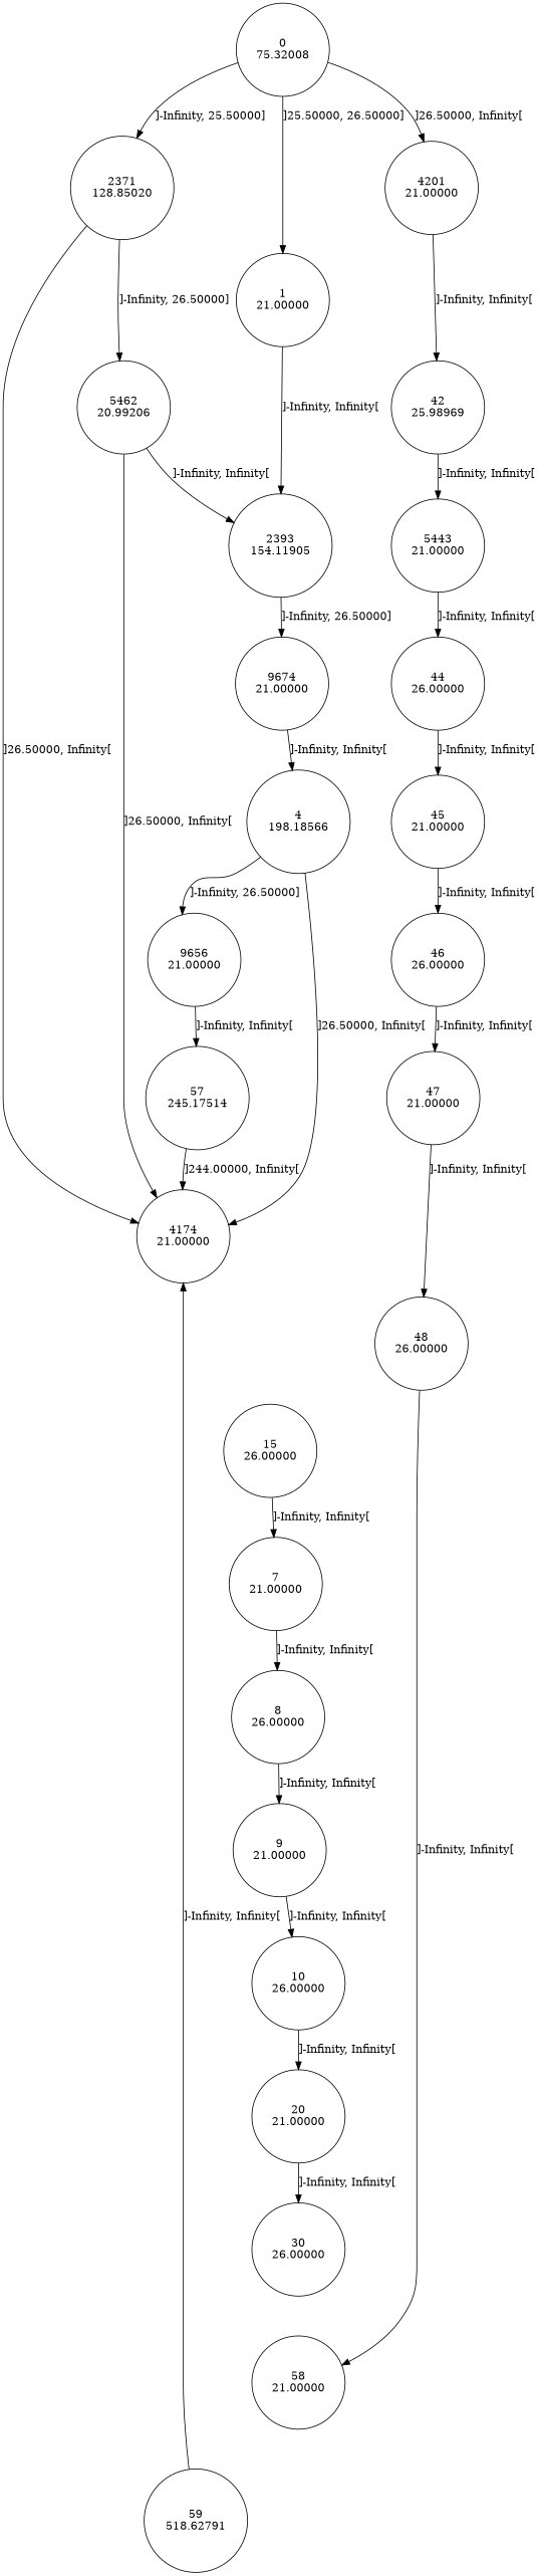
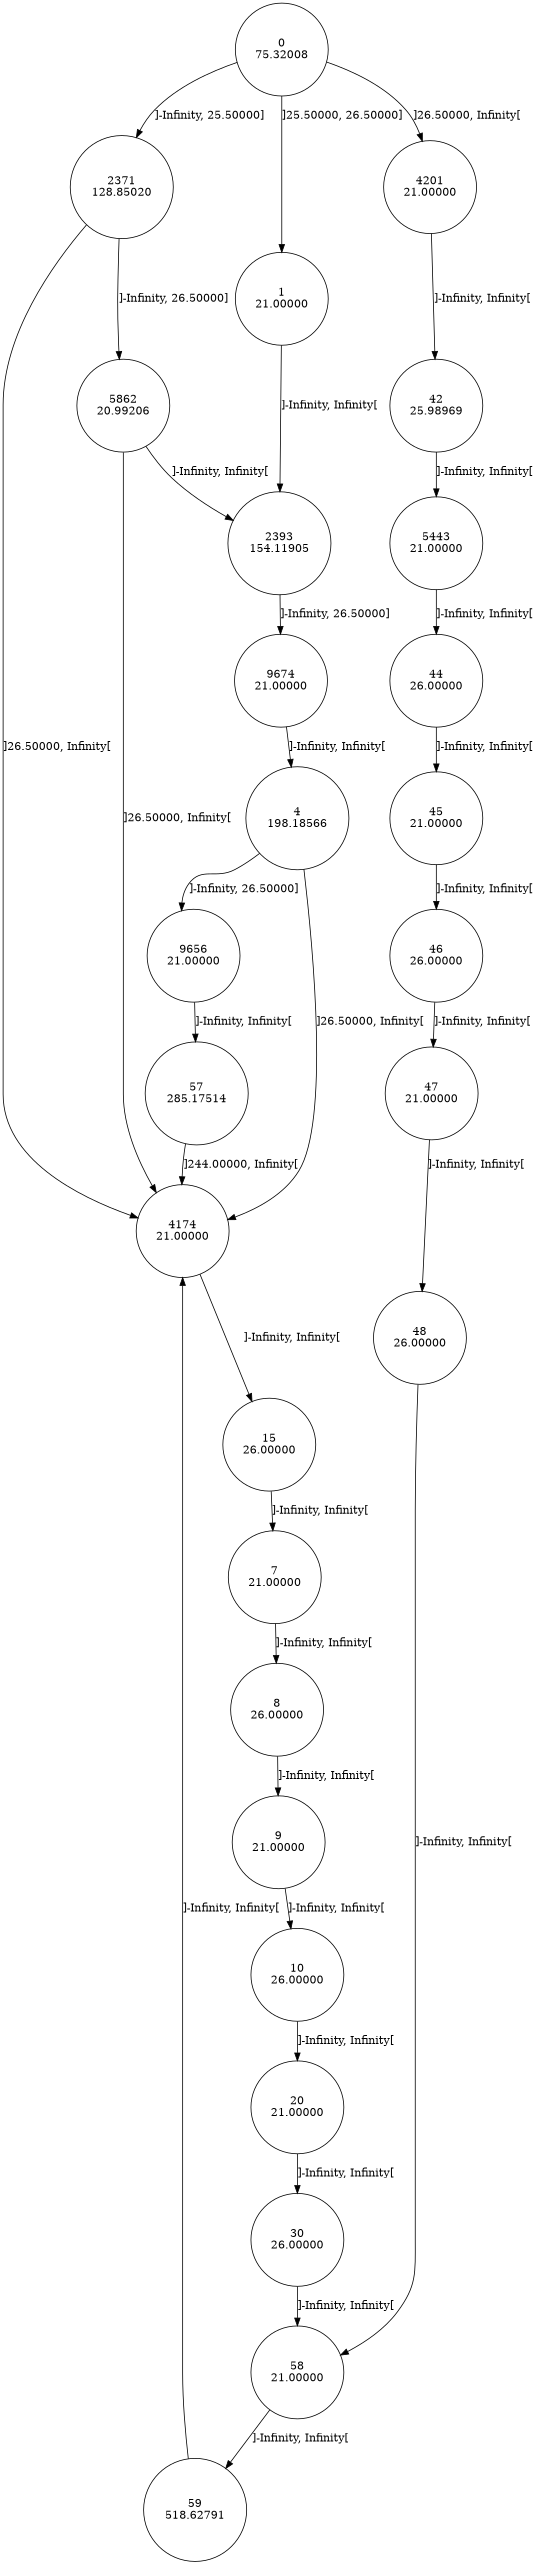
  digraph {
    fontname="DejaVu Serif"
    node [fontname="DejaVu Serif" shape=circle]
    edge [fontname="DejaVu Serif"]
    n1 [label="0\n75.32008"]
    n2 [label="2371\n128.85020"]
    n3 [label="1\n21.00000"]
    n4 [label="4201\n21.00000"]
    n5 [label="4174\n21.00000"]
-   n6 [label="5462\n20.99206"]
+   n6 [label="5862\n20.99206"]
    n7 [label="2393\n154.11905"]
    n8 [label="42\n25.98969"]
    n9 [label="15\n26.00000"]
    n10 [label="9674\n21.00000"]
    n11 [label="5443\n21.00000"]
    n12 [label="44\n26.00000"]
    n13 [label="45\n21.00000"]
    n14 [label="46\n26.00000"]
    n15 [label="47\n21.00000"]
    n16 [label="48\n26.00000"]
    n17 [label="58\n21.00000"]
    n18 [label="59\n518.62791"]
    n19 [label="7\n21.00000"]
    n20 [label="8\n26.00000"]
    n21 [label="9\n21.00000"]
    n22 [label="10\n26.00000"]
    n23 [label="20\n21.00000"]
    n24 [label="30\n26.00000"]
    n25 [label="4\n198.18566"]
    n26 [label="9656\n21.00000"]
-   n27 [label="57\n245.17514"]
+   n27 [label="57\n285.17514"]
    n1 -> n2 [label="]-Infinity, 25.50000]"]
    n1 -> n3 [label="]25.50000, 26.50000]"]
    n1 -> n4 [label="]26.50000, Infinity["]
    n2 -> n5 [label="]26.50000, Infinity["]
    n2 -> n6 [label="]-Infinity, 26.50000]"]
    n3 -> n7 [label="]-Infinity, Infinity["]
    n4 -> n8 [label="]-Infinity, Infinity["]
+   n5 -> n9 [label="]-Infinity, Infinity["]
    n6 -> n5 [label="]26.50000, Infinity["]
    n6 -> n7 [label="]-Infinity, Infinity["]
    n7 -> n10 [label="]-Infinity, 26.50000]"]
    n8 -> n11 [label="]-Infinity, Infinity["]
    n9 -> n19 [label="]-Infinity, Infinity["]
    n10 -> n25 [label="]-Infinity, Infinity["]
    n11 -> n12 [label="]-Infinity, Infinity["]
    n12 -> n13 [label="]-Infinity, Infinity["]
    n13 -> n14 [label="]-Infinity, Infinity["]
    n14 -> n15 [label="]-Infinity, Infinity["]
    n15 -> n16 [label="]-Infinity, Infinity["]
    n16 -> n17 [label="]-Infinity, Infinity["]
+   n17 -> n18 [label="]-Infinity, Infinity["]
    n18 -> n5 [label="]-Infinity, Infinity["]
    n19 -> n20 [label="]-Infinity, Infinity["]
    n20 -> n21 [label="]-Infinity, Infinity["]
    n21 -> n22 [label="]-Infinity, Infinity["]
    n22 -> n23 [label="]-Infinity, Infinity["]
    n23 -> n24 [label="]-Infinity, Infinity["]
+   n24 -> n17 [label="]-Infinity, Infinity["]
    n25 -> n5 [label="]26.50000, Infinity["]
    n25 -> n26 [label="]-Infinity, 26.50000]"]
    n26 -> n27 [label="]-Infinity, Infinity["]
    n27 -> n5 [label="]244.00000, Infinity["]
  }
